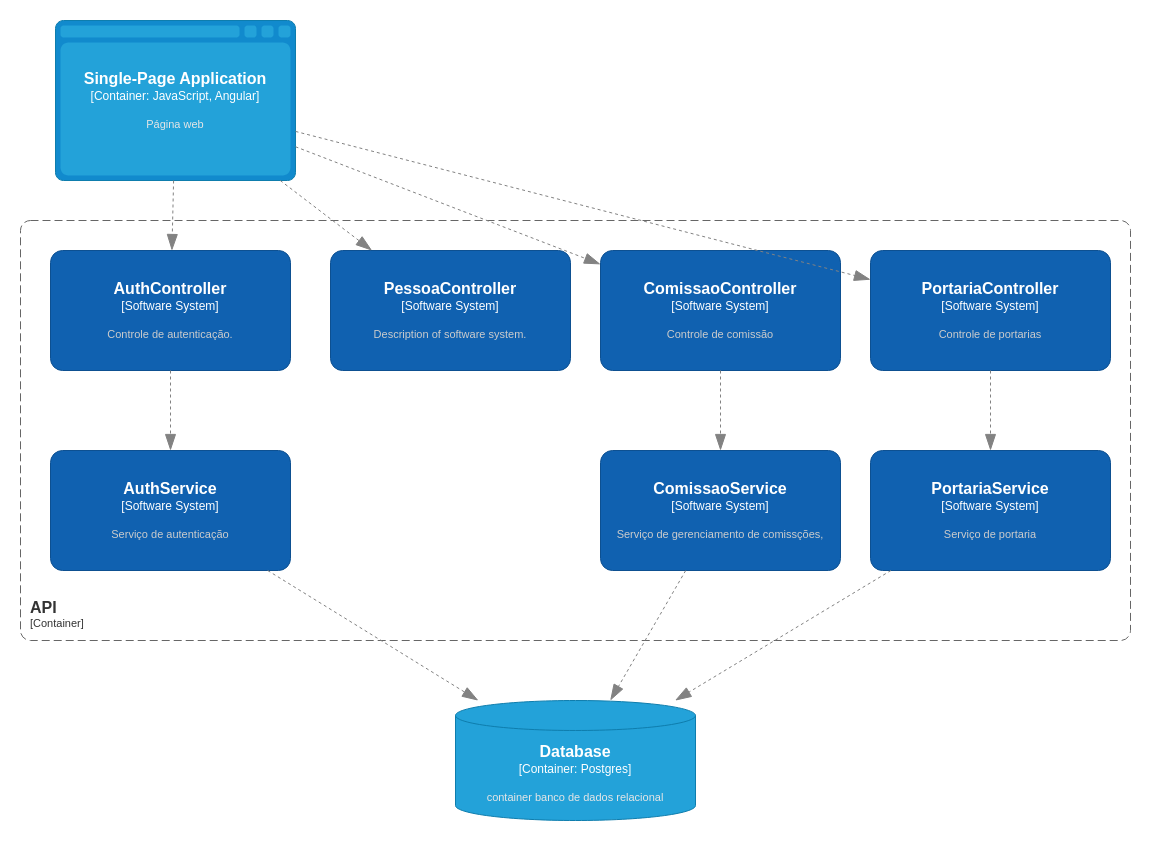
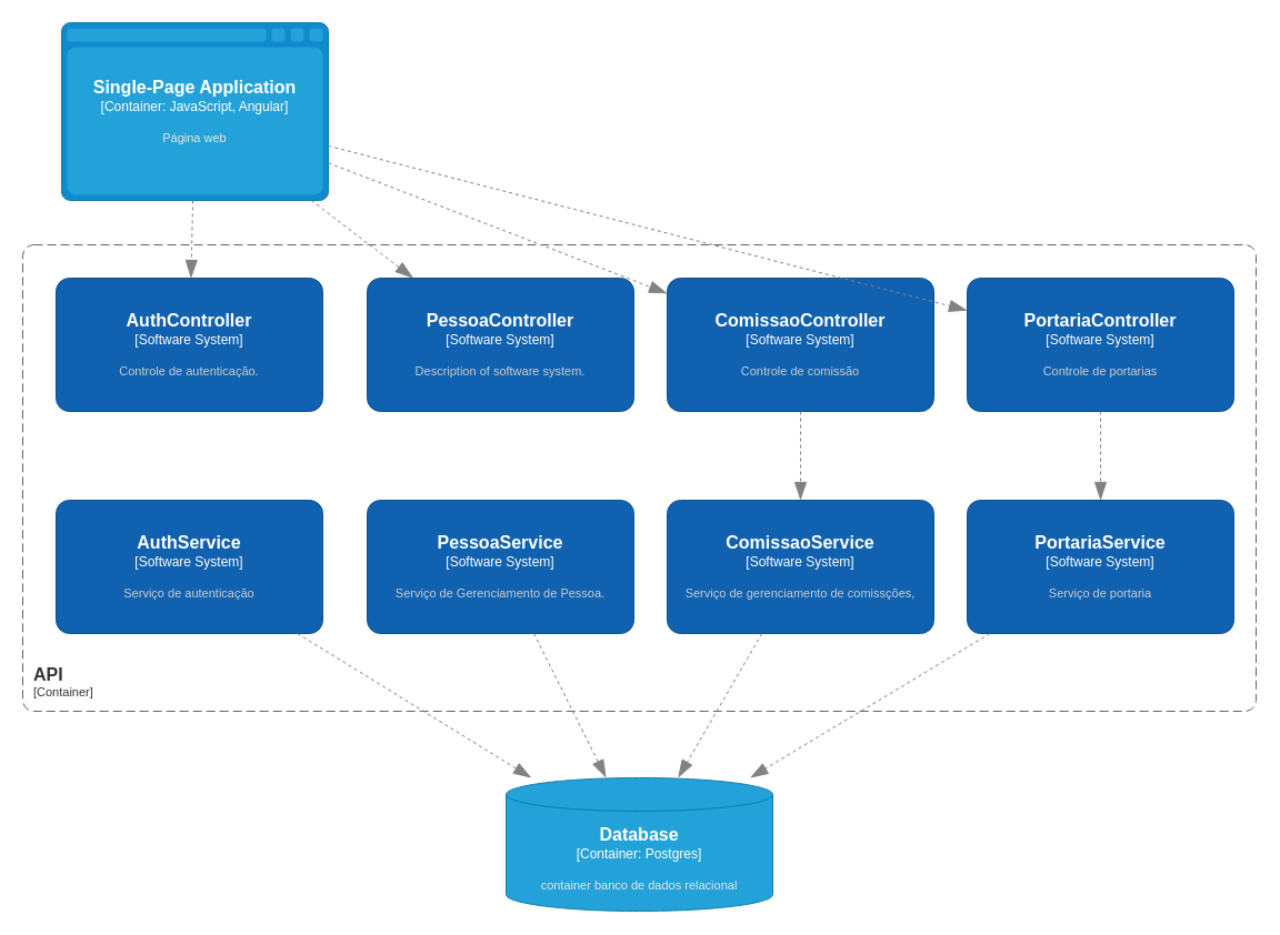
  <mxCell id="0" />
  <mxCell id="1" parent="0" />
  <mxCell id="2" value="&lt;font style=&quot;font-size: 16px&quot;&gt;&lt;b&gt;Database&lt;/b&gt;&lt;/font&gt;&lt;div&gt;[Container:&amp;nbsp;Postgres]&lt;/div&gt;&lt;br&gt;&lt;div&gt;&lt;font style=&quot;font-size: 11px&quot;&gt;&lt;font color=&quot;#E6E6E6&quot;&gt;container banco de dados relacional&lt;/font&gt;&lt;/div&gt;" style="shape=cylinder3;size=15;whiteSpace=wrap;html=1;boundedLbl=1;rounded=0;labelBackgroundColor=none;fillColor=#23A2D9;fontSize=12;fontColor=#ffffff;align=center;strokeColor=#0E7DAD;metaEdit=1;points=[[0.5,0,0],[1,0.25,0],[1,0.5,0],[1,0.75,0],[0.5,1,0],[0,0.75,0],[0,0.5,0],[0,0.25,0]];resizable=0;" vertex="1" parent="1"><mxGeometry x="455" y="700" width="240" height="120" as="geometry" /></mxCell>
  <mxCell id="3" value="&lt;font style=&quot;font-size: 16px&quot;&gt;&lt;b&gt;&lt;div style=&quot;text-align: left&quot;&gt;API&lt;/div&gt;&lt;/b&gt;&lt;/font&gt;&lt;div style=&quot;text-align: left&quot;&gt;[Container]&lt;/div&gt;" style="rounded=1;fontSize=11;whiteSpace=wrap;html=1;dashed=1;arcSize=20;fillColor=none;strokeColor=#666666;fontColor=#333333;labelBackgroundColor=none;align=left;verticalAlign=bottom;labelBorderColor=none;spacingTop=0;spacing=10;dashPattern=8 4;metaEdit=1;rotatable=0;perimeter=rectanglePerimeter;noLabel=0;labelPadding=0;allowArrows=0;connectable=0;expand=0;recursiveResize=0;editable=1;pointerEvents=0;absoluteArcSize=1;points=[[0.25,0,0],[0.5,0,0],[0.75,0,0],[1,0.25,0],[1,0.5,0],[1,0.75,0],[0.75,1,0],[0.5,1,0],[0.25,1,0],[0,0.75,0],[0,0.5,0],[0,0.25,0]];" vertex="1" parent="1"><mxGeometry x="20" y="220" width="1110" height="420" as="geometry" /></mxCell>
  <mxCell id="4" value="&lt;font style=&quot;font-size: 16px&quot;&gt;&lt;b&gt;PessoaController&lt;/b&gt;&lt;/font&gt;&lt;div&gt;[Software System]&lt;/div&gt;&lt;br&gt;&lt;div&gt;&lt;font style=&quot;font-size: 11px&quot;&gt;&lt;font color=&quot;#cccccc&quot;&gt;Description of software system.&lt;/font&gt;&lt;/div&gt;" style="rounded=1;whiteSpace=wrap;html=1;labelBackgroundColor=none;fillColor=#1061B0;fontColor=#ffffff;align=center;arcSize=10;strokeColor=#0D5091;metaEdit=1;resizable=0;points=[[0.25,0,0],[0.5,0,0],[0.75,0,0],[1,0.25,0],[1,0.5,0],[1,0.75,0],[0.75,1,0],[0.5,1,0],[0.25,1,0],[0,0.75,0],[0,0.5,0],[0,0.25,0]];" vertex="1" parent="1"><mxGeometry x="330" y="250" width="240" height="120" as="geometry" /></mxCell>
  <mxCell id="5" value="&lt;font style=&quot;font-size: 16px&quot;&gt;&lt;b&gt;PortariaController&lt;/b&gt;&lt;/font&gt;&lt;div&gt;[Software System]&lt;/div&gt;&lt;br&gt;&lt;div&gt;&lt;font style=&quot;font-size: 11px&quot;&gt;&lt;font color=&quot;#cccccc&quot;&gt;Controle de portarias&lt;/font&gt;&lt;/div&gt;" style="rounded=1;whiteSpace=wrap;html=1;labelBackgroundColor=none;fillColor=#1061B0;fontColor=#ffffff;align=center;arcSize=10;strokeColor=#0D5091;metaEdit=1;resizable=0;points=[[0.25,0,0],[0.5,0,0],[0.75,0,0],[1,0.25,0],[1,0.5,0],[1,0.75,0],[0.75,1,0],[0.5,1,0],[0.25,1,0],[0,0.75,0],[0,0.5,0],[0,0.25,0]];" vertex="1" parent="1"><mxGeometry x="870" y="250" width="240" height="120" as="geometry" /></mxCell>
  <mxCell id="6" value="&lt;font style=&quot;font-size: 16px&quot;&gt;&lt;b&gt;AuthController&lt;/b&gt;&lt;/font&gt;&lt;div&gt;[Software System]&lt;/div&gt;&lt;br&gt;&lt;div&gt;&lt;font style=&quot;font-size: 11px&quot;&gt;&lt;font color=&quot;#cccccc&quot;&gt;Controle de autenticação.&lt;/font&gt;&lt;/div&gt;" style="rounded=1;whiteSpace=wrap;html=1;labelBackgroundColor=none;fillColor=#1061B0;fontColor=#ffffff;align=center;arcSize=10;strokeColor=#0D5091;metaEdit=1;resizable=0;points=[[0.25,0,0],[0.5,0,0],[0.75,0,0],[1,0.25,0],[1,0.5,0],[1,0.75,0],[0.75,1,0],[0.5,1,0],[0.25,1,0],[0,0.75,0],[0,0.5,0],[0,0.25,0]];" vertex="1" parent="1"><mxGeometry x="50" y="250" width="240" height="120" as="geometry" /></mxCell>
  <mxCell id="7" value="&lt;font style=&quot;font-size: 16px&quot;&gt;&lt;b&gt;ComissaoController&lt;/b&gt;&lt;/font&gt;&lt;div&gt;[Software System]&lt;/div&gt;&lt;br&gt;&lt;div&gt;&lt;font style=&quot;font-size: 11px&quot;&gt;&lt;font color=&quot;#cccccc&quot;&gt;Controle de comissão&lt;/font&gt;&lt;/div&gt;" style="rounded=1;whiteSpace=wrap;html=1;labelBackgroundColor=none;fillColor=#1061B0;fontColor=#ffffff;align=center;arcSize=10;strokeColor=#0D5091;metaEdit=1;resizable=0;points=[[0.25,0,0],[0.5,0,0],[0.75,0,0],[1,0.25,0],[1,0.5,0],[1,0.75,0],[0.75,1,0],[0.5,1,0],[0.25,1,0],[0,0.75,0],[0,0.5,0],[0,0.25,0]];" vertex="1" parent="1"><mxGeometry x="600" y="250" width="240" height="120" as="geometry" /></mxCell>
+ <mxCell id="8" value="&lt;font style=&quot;font-size: 16px&quot;&gt;&lt;b&gt;PessoaService&lt;/b&gt;&lt;/font&gt;&lt;div&gt;[Software System]&lt;/div&gt;&lt;br&gt;&lt;div&gt;&lt;font style=&quot;font-size: 11px&quot;&gt;&lt;font color=&quot;#cccccc&quot;&gt;Serviço de Gerenciamento de Pessoa.&lt;/font&gt;&lt;/div&gt;" style="rounded=1;whiteSpace=wrap;html=1;labelBackgroundColor=none;fillColor=#1061B0;fontColor=#ffffff;align=center;arcSize=10;strokeColor=#0D5091;metaEdit=1;resizable=0;points=[[0.25,0,0],[0.5,0,0],[0.75,0,0],[1,0.25,0],[1,0.5,0],[1,0.75,0],[0.75,1,0],[0.5,1,0],[0.25,1,0],[0,0.75,0],[0,0.5,0],[0,0.25,0]];" vertex="1" parent="1"><mxGeometry x="330" y="450" width="240" height="120" as="geometry" /></mxCell>
  <mxCell id="9" value="&lt;font style=&quot;font-size: 16px&quot;&gt;&lt;b&gt;PortariaService&lt;/b&gt;&lt;/font&gt;&lt;div&gt;[Software System]&lt;/div&gt;&lt;br&gt;&lt;div&gt;&lt;font style=&quot;font-size: 11px&quot;&gt;&lt;font color=&quot;#cccccc&quot;&gt;Serviço de portaria&lt;/font&gt;&lt;/div&gt;" style="rounded=1;whiteSpace=wrap;html=1;labelBackgroundColor=none;fillColor=#1061B0;fontColor=#ffffff;align=center;arcSize=10;strokeColor=#0D5091;metaEdit=1;resizable=0;points=[[0.25,0,0],[0.5,0,0],[0.75,0,0],[1,0.25,0],[1,0.5,0],[1,0.75,0],[0.75,1,0],[0.5,1,0],[0.25,1,0],[0,0.75,0],[0,0.5,0],[0,0.25,0]];" vertex="1" parent="1"><mxGeometry x="870" y="450" width="240" height="120" as="geometry" /></mxCell>
  <mxCell id="10" value="&lt;font style=&quot;font-size: 16px&quot;&gt;&lt;b&gt;AuthService&lt;/b&gt;&lt;/font&gt;&lt;div&gt;[Software System]&lt;/div&gt;&lt;br&gt;&lt;div&gt;&lt;font style=&quot;font-size: 11px&quot;&gt;&lt;font color=&quot;#cccccc&quot;&gt;Serviço de autenticação&lt;/font&gt;&lt;/div&gt;" style="rounded=1;whiteSpace=wrap;html=1;labelBackgroundColor=none;fillColor=#1061B0;fontColor=#ffffff;align=center;arcSize=10;strokeColor=#0D5091;metaEdit=1;resizable=0;points=[[0.25,0,0],[0.5,0,0],[0.75,0,0],[1,0.25,0],[1,0.5,0],[1,0.75,0],[0.75,1,0],[0.5,1,0],[0.25,1,0],[0,0.75,0],[0,0.5,0],[0,0.25,0]];" vertex="1" parent="1"><mxGeometry x="50" y="450" width="240" height="120" as="geometry" /></mxCell>
  <mxCell id="11" value="&lt;font style=&quot;font-size: 16px&quot;&gt;&lt;b&gt;ComissaoService&lt;/b&gt;&lt;/font&gt;&lt;div&gt;[Software System]&lt;/div&gt;&lt;br&gt;&lt;div&gt;&lt;font style=&quot;font-size: 11px&quot;&gt;&lt;font color=&quot;#cccccc&quot;&gt;Serviço de gerenciamento de comissções,&lt;/font&gt;&lt;/div&gt;" style="rounded=1;whiteSpace=wrap;html=1;labelBackgroundColor=none;fillColor=#1061B0;fontColor=#ffffff;align=center;arcSize=10;strokeColor=#0D5091;metaEdit=1;resizable=0;points=[[0.25,0,0],[0.5,0,0],[0.75,0,0],[1,0.25,0],[1,0.5,0],[1,0.75,0],[0.75,1,0],[0.5,1,0],[0.25,1,0],[0,0.75,0],[0,0.5,0],[0,0.25,0]];" vertex="1" parent="1"><mxGeometry x="600" y="450" width="240" height="120" as="geometry" /></mxCell>
  <mxCell id="12" value="" style="endArrow=blockThin;html=1;fontSize=10;fontColor=#404040;strokeWidth=1;endFill=1;strokeColor=#828282;elbow=vertical;metaEdit=1;endSize=14;startSize=14;jumpStyle=arc;jumpSize=16;rounded=0;dashed=1;" edge="1" parent="1" source="10" target="2"><mxGeometry width="240" relative="1" as="geometry"><mxPoint x="350" y="570" as="sourcePoint" /><mxPoint x="590" y="570" as="targetPoint" /></mxGeometry></mxCell>
+ <mxCell id="13" value="" style="endArrow=blockThin;html=1;fontSize=10;fontColor=#404040;strokeWidth=1;endFill=1;strokeColor=#828282;elbow=vertical;metaEdit=1;endSize=14;startSize=14;jumpStyle=arc;jumpSize=16;rounded=0;dashed=1;" edge="1" parent="1" source="8" target="2"><mxGeometry width="240" relative="1" as="geometry"><mxPoint x="350" y="570" as="sourcePoint" /><mxPoint x="590" y="570" as="targetPoint" /></mxGeometry></mxCell>
  <mxCell id="14" value="" style="endArrow=blockThin;html=1;fontSize=10;fontColor=#404040;strokeWidth=1;endFill=1;strokeColor=#828282;elbow=vertical;metaEdit=1;endSize=14;startSize=14;jumpStyle=arc;jumpSize=16;rounded=0;dashed=1;" edge="1" parent="1" source="11" target="2"><mxGeometry width="240" relative="1" as="geometry"><mxPoint x="460" y="580" as="sourcePoint" /><mxPoint x="585" y="710" as="targetPoint" /></mxGeometry></mxCell>
  <mxCell id="15" value="" style="endArrow=blockThin;html=1;fontSize=10;fontColor=#404040;strokeWidth=1;endFill=1;strokeColor=#828282;elbow=vertical;metaEdit=1;endSize=14;startSize=14;jumpStyle=arc;jumpSize=16;rounded=0;dashed=1;" edge="1" parent="1" source="9" target="2"><mxGeometry width="240" relative="1" as="geometry"><mxPoint x="610" y="520" as="sourcePoint" /><mxPoint x="595" y="720" as="targetPoint" /></mxGeometry></mxCell>
  <mxCell id="16" value="&lt;font style=&quot;font-size: 16px&quot;&gt;&lt;b&gt;Single-Page Application&lt;/b&gt;&lt;/font&gt;&lt;div&gt;[Container:&amp;nbsp;JavaScript, Angular]&lt;/div&gt;&lt;br&gt;&lt;div&gt;&lt;font style=&quot;font-size: 11px&quot;&gt;&lt;font color=&quot;#E6E6E6&quot;&gt;Página web&lt;/font&gt;&lt;/div&gt;" style="shape=mxgraph.c4.webBrowserContainer2;whiteSpace=wrap;html=1;boundedLbl=1;rounded=0;labelBackgroundColor=none;strokeColor=#118ACD;fillColor=#23A2D9;strokeColor=#118ACD;strokeColor2=#0E7DAD;fontSize=12;fontColor=#ffffff;align=center;metaEdit=1;points=[[0.5,0,0],[1,0.25,0],[1,0.5,0],[1,0.75,0],[0.5,1,0],[0,0.75,0],[0,0.5,0],[0,0.25,0]];resizable=0;" vertex="1" parent="1"><mxGeometry x="55" y="20" width="240" height="160" as="geometry" /></mxCell>
  <mxCell id="17" value="" style="endArrow=blockThin;html=1;fontSize=10;fontColor=#404040;strokeWidth=1;endFill=1;strokeColor=#828282;elbow=vertical;metaEdit=1;endSize=14;startSize=14;jumpStyle=arc;jumpSize=16;rounded=0;dashed=1;" edge="1" parent="1" source="16" target="6"><mxGeometry width="240" relative="1" as="geometry"><mxPoint x="253" y="190" as="sourcePoint" /><mxPoint x="250" y="250" as="targetPoint" /></mxGeometry></mxCell>
  <mxCell id="18" value="" style="endArrow=blockThin;html=1;fontSize=10;fontColor=#404040;strokeWidth=1;endFill=1;strokeColor=#828282;elbow=vertical;metaEdit=1;endSize=14;startSize=14;jumpStyle=arc;jumpSize=16;rounded=0;dashed=1;" edge="1" parent="1" source="16" target="4"><mxGeometry width="240" relative="1" as="geometry"><mxPoint x="190" y="200" as="sourcePoint" /><mxPoint x="180" y="260" as="targetPoint" /></mxGeometry></mxCell>
  <mxCell id="19" value="" style="endArrow=blockThin;html=1;fontSize=10;fontColor=#404040;strokeWidth=1;endFill=1;strokeColor=#828282;elbow=vertical;metaEdit=1;endSize=14;startSize=14;jumpStyle=arc;jumpSize=16;rounded=0;dashed=1;" edge="1" parent="1" source="16" target="5"><mxGeometry width="240" relative="1" as="geometry"><mxPoint x="200" y="210" as="sourcePoint" /><mxPoint x="460" y="260" as="targetPoint" /></mxGeometry></mxCell>
  <mxCell id="20" value="" style="endArrow=blockThin;html=1;fontSize=10;fontColor=#404040;strokeWidth=1;endFill=1;strokeColor=#828282;elbow=vertical;metaEdit=1;endSize=14;startSize=14;jumpStyle=arc;jumpSize=16;rounded=0;dashed=1;" edge="1" parent="1" source="16" target="7"><mxGeometry width="240" relative="1" as="geometry"><mxPoint x="210" y="220" as="sourcePoint" /><mxPoint x="730" y="260" as="targetPoint" /></mxGeometry></mxCell>
- <mxCell id="21" value="" style="endArrow=blockThin;html=1;fontSize=10;fontColor=#404040;strokeWidth=1;endFill=1;strokeColor=#828282;elbow=vertical;metaEdit=1;endSize=14;startSize=14;jumpStyle=arc;jumpSize=16;rounded=0;edgeStyle=orthogonalEdgeStyle;dashed=1;" edge="1" parent="1" source="6" target="10"><mxGeometry width="240" relative="1" as="geometry"><mxPoint x="430" y="370" as="sourcePoint" /><mxPoint x="670" y="370" as="targetPoint" /></mxGeometry></mxCell>
  <mxCell id="22" value="" style="endArrow=blockThin;html=1;fontSize=10;fontColor=#404040;strokeWidth=1;endFill=1;strokeColor=#828282;elbow=vertical;metaEdit=1;endSize=14;startSize=14;jumpStyle=arc;jumpSize=16;rounded=0;edgeStyle=orthogonalEdgeStyle;dashed=1;" edge="1" parent="1" source="7" target="11"><mxGeometry width="240" relative="1" as="geometry"><mxPoint x="460" y="380" as="sourcePoint" /><mxPoint x="460" y="460" as="targetPoint" /></mxGeometry></mxCell>
  <mxCell id="23" value="" style="endArrow=blockThin;html=1;fontSize=10;fontColor=#404040;strokeWidth=1;endFill=1;strokeColor=#828282;elbow=vertical;metaEdit=1;endSize=14;startSize=14;jumpStyle=arc;jumpSize=16;rounded=0;edgeStyle=orthogonalEdgeStyle;dashed=1;" edge="1" parent="1" source="5" target="9"><mxGeometry width="240" relative="1" as="geometry"><mxPoint x="730" y="380" as="sourcePoint" /><mxPoint x="730" y="460" as="targetPoint" /></mxGeometry></mxCell>
